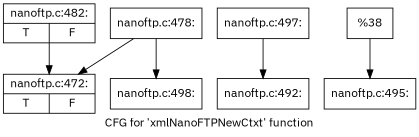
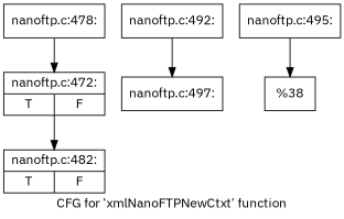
  digraph {
    fontname="IBM Plex Sans"
    label="CFG for 'xmlNanoFTPNewCtxt' function"
    node [fontname="IBM Plex Sans" shape=record]
    edge [fontname="IBM Plex Sans"]
    n1 [label="{nanoftp.c:472:|{<s0>T|<s1>F}}"]
    n2 [label="{nanoftp.c:482:|{<s0>T|<s1>F}}"]
    n3 [label="{nanoftp.c:478:}"]
-   n4 [label="{nanoftp.c:498:}"]
    n5 [label="{nanoftp.c:492:}"]
    n6 [label="{nanoftp.c:497:}"]
    n7 [label="{nanoftp.c:495:}"]
    n8 [label="{%38}"]
-   n2 -> n1
+   n1 -> n2
    n3 -> n1
-   n3 -> n4
-   n6 -> n5
-   n8 -> n7
+   n5 -> n6
+   n7 -> n8
  }
